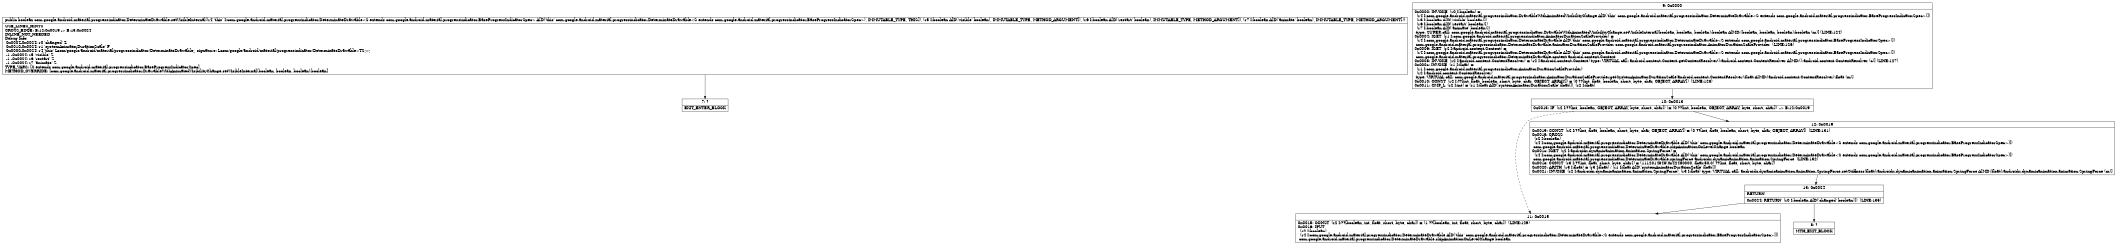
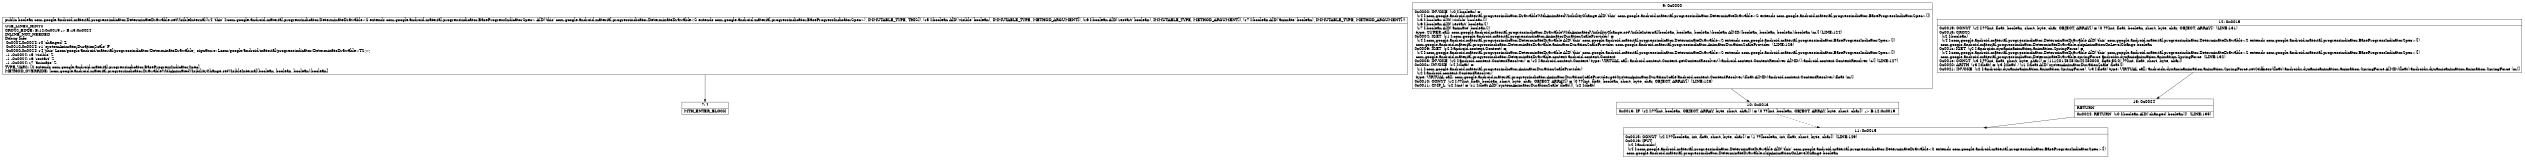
  digraph {
    node [shape=record]
-   n1 [label="{7\:\ ?|EXIT_ENTER_BLOCK\l}"]
-   n2 [label="{9\:\ 0x0000|0x0000: INVOKE  (r0 I:boolean) = \l  (r4 I:com.google.android.material.progressindicator.DrawableWithAnimatedVisibilityChange A[D('this' com.google.android.material.progressindicator.DeterminateDrawable\<S extends com.google.android.material.progressindicator.BaseProgressIndicatorSpec\>)])\l  (r5 I:boolean A[D('visible' boolean)])\l  (r6 I:boolean A[D('restart' boolean)])\l  (r7 I:boolean A[D('animate' boolean)])\l type: SUPER call: com.google.android.material.progressindicator.DrawableWithAnimatedVisibilityChange.setVisibleInternal(boolean, boolean, boolean):boolean A[MD:(boolean, boolean, boolean):boolean (m)] (LINE:124)\l0x0004: IGET  (r1 I:com.google.android.material.progressindicator.AnimatorDurationScaleProvider) = \l  (r4 I:com.google.android.material.progressindicator.DeterminateDrawable A[D('this' com.google.android.material.progressindicator.DeterminateDrawable\<S extends com.google.android.material.progressindicator.BaseProgressIndicatorSpec\>)])\l com.google.android.material.progressindicator.DeterminateDrawable.animatorDurationScaleProvider com.google.android.material.progressindicator.AnimatorDurationScaleProvider  (LINE:126)\l0x0006: IGET  (r2 I:android.content.Context) = \l  (r4 I:com.google.android.material.progressindicator.DeterminateDrawable A[D('this' com.google.android.material.progressindicator.DeterminateDrawable\<S extends com.google.android.material.progressindicator.BaseProgressIndicatorSpec\>)])\l com.google.android.material.progressindicator.DeterminateDrawable.context android.content.Context \l0x0008: INVOKE  (r2 I:android.content.ContentResolver) = (r2 I:android.content.Context) type: VIRTUAL call: android.content.Context.getContentResolver():android.content.ContentResolver A[MD:():android.content.ContentResolver (c)] (LINE:127)\l0x000c: INVOKE  (r1 I:float) = \l  (r1 I:com.google.android.material.progressindicator.AnimatorDurationScaleProvider)\l  (r2 I:android.content.ContentResolver)\l type: VIRTUAL call: com.google.android.material.progressindicator.AnimatorDurationScaleProvider.getSystemAnimatorDurationScale(android.content.ContentResolver):float A[MD:(android.content.ContentResolver):float (m)]\l0x0010: CONST  (r2 I:??[int, float, boolean, short, byte, char, OBJECT, ARRAY]) = (0 ??[int, float, boolean, short, byte, char, OBJECT, ARRAY])  (LINE:128)\l0x0011: CMP_L  (r2 I:int) = (r1 I:float A[D('systemAnimatorDurationScale' float)]), (r2 I:float) \l}"]
+   n1 [label="{7\:\ ?|MTH_ENTER_BLOCK\l}"]
+   n2 [label="{9\:\ 0x0000|0x0000: INVOKE  (r0 I:boolean) = \l  (r4 I:com.google.android.material.progressindicator.DrawableWithAnimatedVisibilityChange A[D('this' com.google.android.material.progressindicator.DeterminateDrawable\<S extends com.google.android.material.progressindicator.BaseProgressIndicatorSpec\>)])\l  (r5 I:boolean A[D('visible' boolean)])\l  (r6 I:boolean A[D('restart' boolean)])\l  (r7 I:boolean A[D('animate' boolean)])\l type: SUPER call: com.google.android.material.progressindicator.DrawableWithAnimatedVisibilityChange.setVisibleInternal(boolean, boolean, boolean):boolean A[MD:(boolean, boolean, boolean):boolean (m)] (LINE:124)\l0x0004: IGET  (r1 I:com.google.android.material.progressindicator.AnimatorDurationScaleProvider) = \l  (r4 I:com.google.android.material.progressindicator.DeterminateDrawable A[D('this' com.google.android.material.progressindicator.DeterminateDrawable\<S extends com.google.android.material.progressindicator.BaseProgressIndicatorSpec\>)])\l com.google.android.material.progressindicator.DeterminateDrawable.animatorDurationScaleProvider com.google.android.material.progressindicator.AnimatorDurationScaleProvider  (LINE:126)\l0x0006: IGET  (r2 I:android.content.Context) = \l  (r4 I:com.google.android.material.progressindicator.DeterminateDrawable A[D('this' com.google.android.material.progressindicator.DeterminateDrawable\<S extends com.google.android.material.progressindicator.BaseProgressIndicatorSpec\>)])\l com.google.android.material.progressindicator.DeterminateDrawable.context android.content.Context \l0x0008: INVOKE  (r2 I:android.content.ContentResolver) = (r2 I:android.content.Context) type: VIRTUAL call: android.content.Context.getContentResolver():android.content.ContentResolver A[MD:():android.content.ContentResolver (c)] (LINE:127)\l0x000c: INVOKE  (r4 I:float) = \l  (r1 I:com.google.android.material.progressindicator.AnimatorDurationScaleProvider)\l  (r2 I:android.content.ContentResolver)\l type: VIRTUAL call: com.google.android.material.progressindicator.AnimatorDurationScaleProvider.getSystemAnimatorDurationScale(android.content.ContentResolver):float A[MD:(android.content.ContentResolver):float (m)]\l0x0010: CONST  (r2 I:??[int, float, boolean, short, byte, char, OBJECT, ARRAY]) = (0 ??[int, float, boolean, short, byte, char, OBJECT, ARRAY])  (LINE:128)\l0x0011: CMP_L  (r2 I:int) = (r1 I:float A[D('systemAnimatorDurationScale' float)]), (r2 I:float) \l}"]
    n3 [label="{10\:\ 0x0013|0x0013: IF  (r2 I:??[int, boolean, OBJECT, ARRAY, byte, short, char]) != (0 ??[int, boolean, OBJECT, ARRAY, byte, short, char])  \-\> B:12:0x0019 \l}"]
-   n4 [label="{11\:\ 0x0015|0x0015: CONST  (r2 I:??[boolean, int, float, short, byte, char]) = (1 ??[boolean, int, float, short, byte, char])  (LINE:129)\l0x0016: IPUT  \l  (r2 I:boolean)\l  (r4 I:com.google.android.material.progressindicator.DeterminateDrawable A[D('this' com.google.android.material.progressindicator.DeterminateDrawable\<S extends com.google.android.material.progressindicator.BaseProgressIndicatorSpec\>)])\l com.google.android.material.progressindicator.DeterminateDrawable.skipAnimationOnLevelChange boolean \l}"]
+   n4 [label="{11\:\ 0x0015|0x0015: CONST  (r2 I:??[boolean, int, float, short, byte, char]) = (1 ??[boolean, int, float, short, byte, char])  (LINE:129)\l0x0016: IPUT  \l  (r2 I:androidx)\l  (r4 I:com.google.android.material.progressindicator.DeterminateDrawable A[D('this' com.google.android.material.progressindicator.DeterminateDrawable\<S extends com.google.android.material.progressindicator.BaseProgressIndicatorSpec\>)])\l com.google.android.material.progressindicator.DeterminateDrawable.skipAnimationOnLevelChange boolean \l}"]
    n5 [label="{12\:\ 0x0019|0x0019: CONST  (r2 I:??[int, float, boolean, short, byte, char, OBJECT, ARRAY]) = (0 ??[int, float, boolean, short, byte, char, OBJECT, ARRAY])  (LINE:131)\l0x001a: CROSS  \l  (r2 I:boolean)\l  (r4 I:com.google.android.material.progressindicator.DeterminateDrawable A[D('this' com.google.android.material.progressindicator.DeterminateDrawable\<S extends com.google.android.material.progressindicator.BaseProgressIndicatorSpec\>)])\l com.google.android.material.progressindicator.DeterminateDrawable.skipAnimationOnLevelChange boolean \l0x001c: IGET  (r2 I:androidx.dynamicanimation.animation.SpringForce) = \l  (r4 I:com.google.android.material.progressindicator.DeterminateDrawable A[D('this' com.google.android.material.progressindicator.DeterminateDrawable\<S extends com.google.android.material.progressindicator.BaseProgressIndicatorSpec\>)])\l com.google.android.material.progressindicator.DeterminateDrawable.springForce androidx.dynamicanimation.animation.SpringForce  (LINE:132)\l0x001e: CONST  (r3 I:??[int, float, short, byte, char]) = (1112014848(0x42480000, float:50.0) ??[int, float, short, byte, char]) \l0x0020: ARITH  (r3 I:float) = (r3 I:float) \/ (r1 I:float A[D('systemAnimatorDurationScale' float)]) \l0x0021: INVOKE  (r2 I:androidx.dynamicanimation.animation.SpringForce), (r3 I:float) type: VIRTUAL call: androidx.dynamicanimation.animation.SpringForce.setStiffness(float):androidx.dynamicanimation.animation.SpringForce A[MD:(float):androidx.dynamicanimation.animation.SpringForce (m)]\l}"]
    n6 [label="{13\:\ 0x0024|RETURN\l|0x0024: RETURN  (r0 I:boolean A[D('changed' boolean)])  (LINE:135)\l}"]
-   n7 [label="{8\:\ ?|MTH_EXIT_BLOCK\l}"]
    n8 [label="{public boolean com.google.android.material.progressindicator.DeterminateDrawable.setVisibleInternal((r4 'this' I:com.google.android.material.progressindicator.DeterminateDrawable\<S extends com.google.android.material.progressindicator.BaseProgressIndicatorSpec\> A[D('this' com.google.android.material.progressindicator.DeterminateDrawable\<S extends com.google.android.material.progressindicator.BaseProgressIndicatorSpec\>), IMMUTABLE_TYPE, THIS]), (r5 I:boolean A[D('visible' boolean), IMMUTABLE_TYPE, METHOD_ARGUMENT]), (r6 I:boolean A[D('restart' boolean), IMMUTABLE_TYPE, METHOD_ARGUMENT]), (r7 I:boolean A[D('animate' boolean), IMMUTABLE_TYPE, METHOD_ARGUMENT]))  | USE_LINES_HINTS\lCROSS_EDGE: B:12:0x0019 \-\> B:13:0x0024\lINLINE_NOT_NEEDED\lDebug Info:\l  0x0004\-0x0024: r0 'changed' Z\l  0x0010\-0x0024: r1 'systemAnimatorDurationScale' F\l  0x0000\-0x0024: r4 'this' Lcom\/google\/android\/material\/progressindicator\/DeterminateDrawable;, signature: Lcom\/google\/android\/material\/progressindicator\/DeterminateDrawable\<TS;\>;\l  \-1 \-0x0024: r5 'visible' Z\l  \-1 \-0x0024: r6 'restart' Z\l  \-1 \-0x0024: r7 'animate' Z\lTYPE_VARS: [S extends com.google.android.material.progressindicator.BaseProgressIndicatorSpec]\lMETHOD_OVERRIDE: [com.google.android.material.progressindicator.DrawableWithAnimatedVisibilityChange.setVisibleInternal(boolean, boolean, boolean):boolean]\l}"]
    n2 -> n3
    n3 -> n4 [style=dashed]
-   n3 -> n5
    n5 -> n6
    n6 -> n4
-   n6 -> n7
    n8 -> n1
  }
